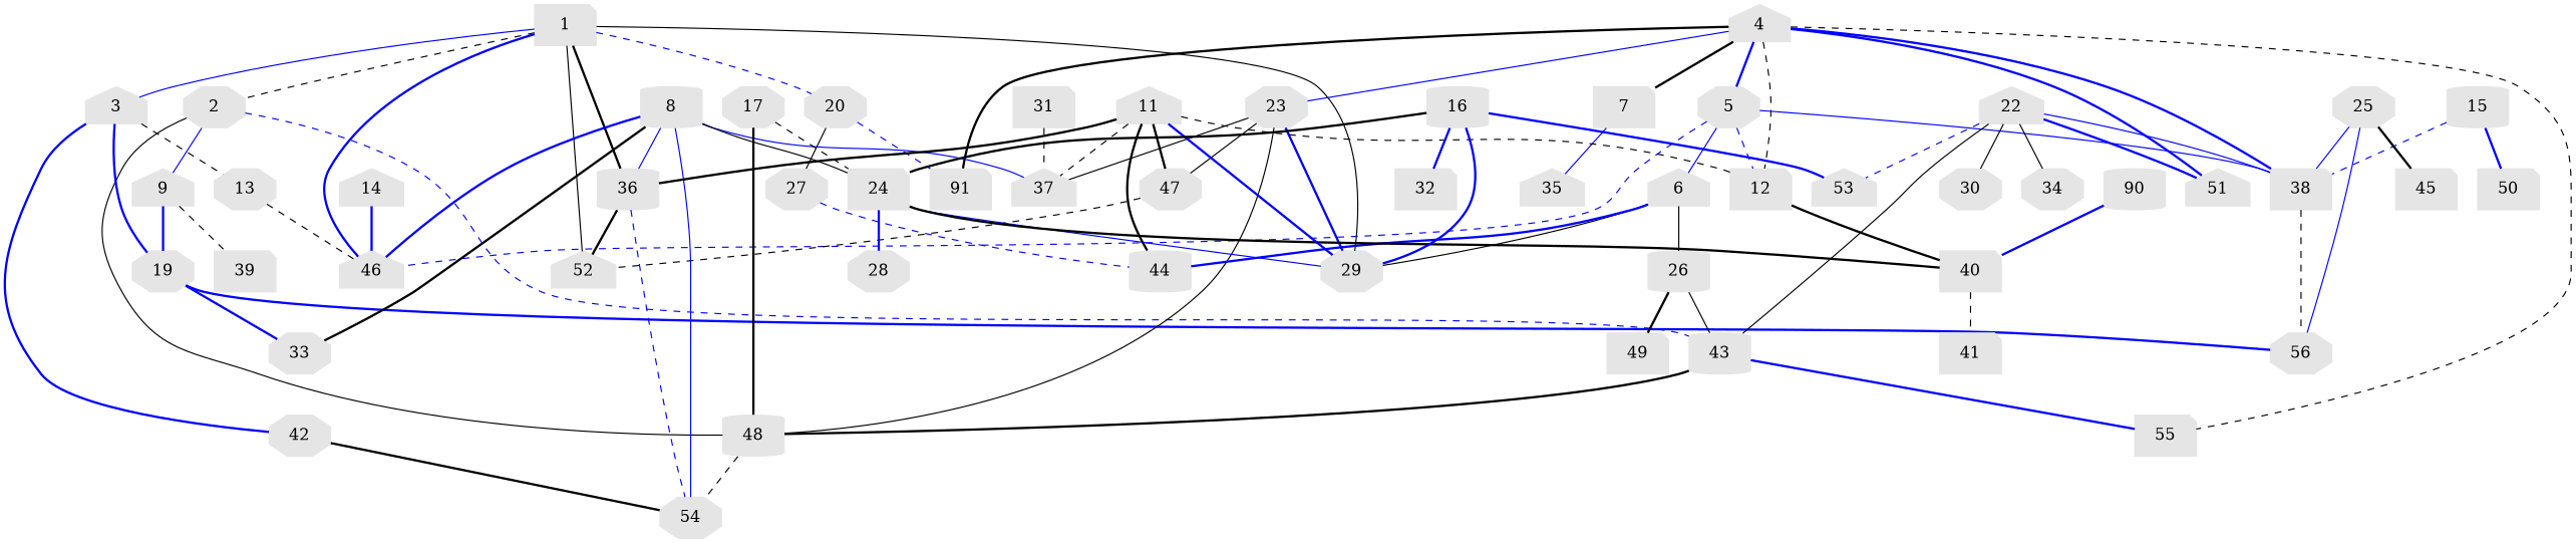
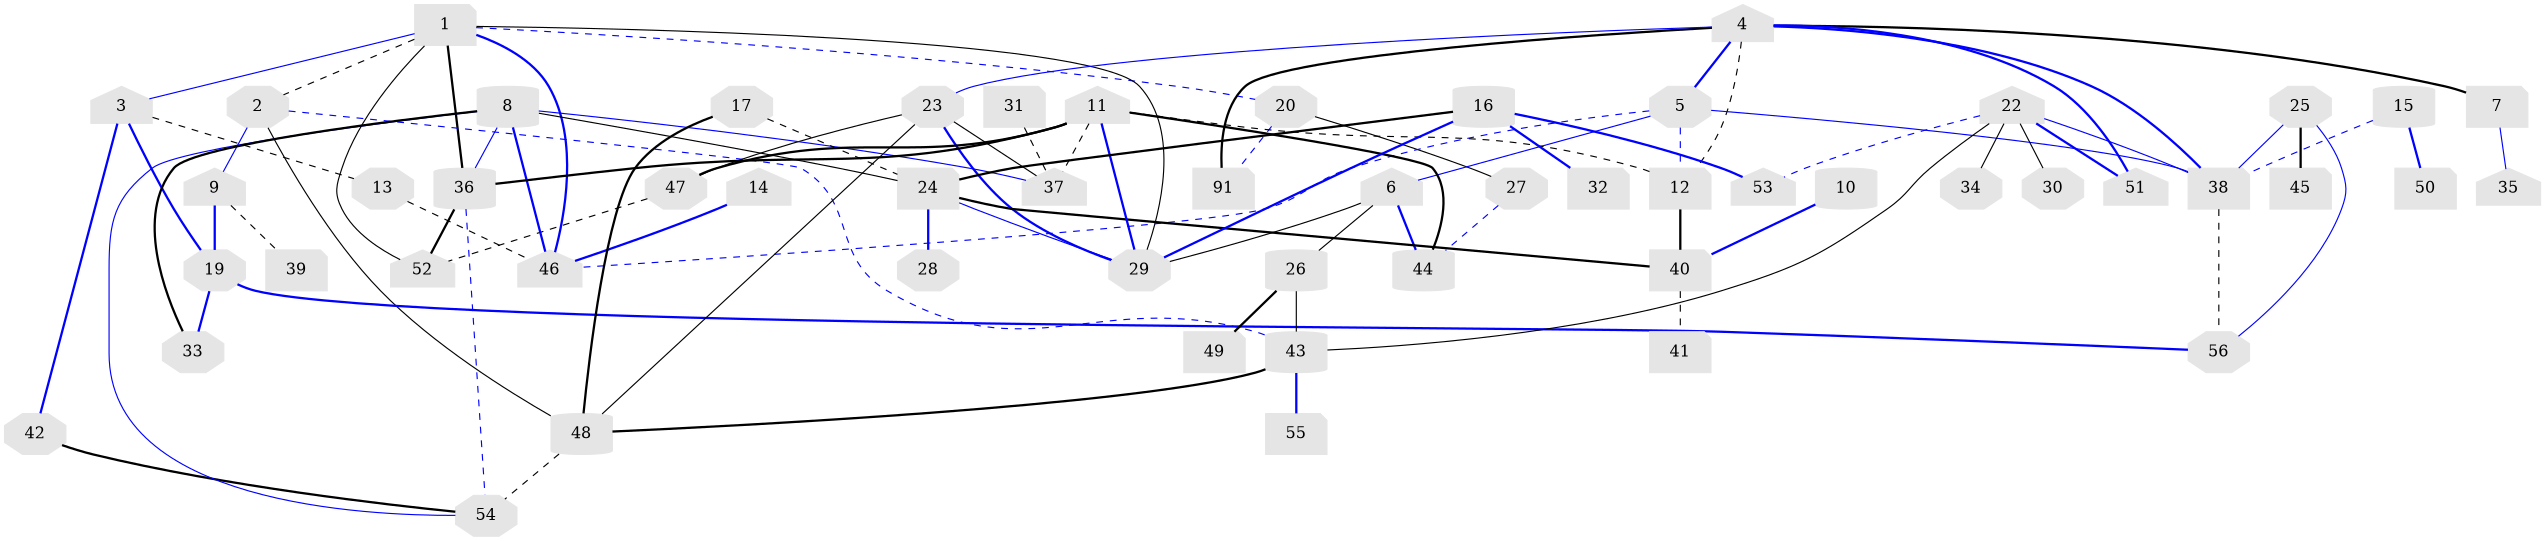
  graph {
    node [color=gray90 shape=octagon style=filled]
    edge [color=black style=bold weight=1.0]
    1 [shape=note]
    2
    3 [shape=house]
    20
    29
    36 [shape=cylinder]
    46 [shape=house]
    52 [shape=house]
    9 [shape=house]
    43 [shape=cylinder]
    48 [shape=cylinder]
    13
    19
    42
    n15 [label=91 shape=note]
    27
    54
    39 [shape=note]
    55 [shape=note]
    33
    56
    4 [shape=house]
    5
    7 [shape=note]
    12 [shape=note]
    23
    38 [shape=note]
    51 [shape=house]
    6 [shape=house]
    35 [shape=house]
    40 [shape=note]
    37 [shape=house]
    47
    26 [shape=cylinder]
    44 [shape=cylinder]
    49 [shape=note]
    8 [shape=cylinder]
    24 [shape=note]
    28
-   10 [shape=cylinder label=90]
+   10 [shape=cylinder]
    41 [shape=note]
    11 [shape=house]
    14 [shape=house]
    15 [shape=cylinder]
    50 [shape=note]
    16 [shape=cylinder]
    32 [shape=note]
    53 [shape=house]
    17
    22 [shape=house]
    30
    34
    25
    45 [shape=note]
    31 [shape=note]
    1 -- 2 [style=dashed]
    1 -- 3 [color=blue style=solid]
    1 -- 20 [color=blue style=dashed]
    1 -- 29 [style=solid]
    1 -- 36
    1 -- 46 [color=blue]
    1 -- 52 [style=solid]
    2 -- 9 [color=blue style=solid]
    2 -- 43 [color=blue style=dashed]
    2 -- 48 [style=solid]
    3 -- 13 [style=dashed]
    3 -- 19 [color=blue]
    3 -- 42 [color=blue]
    20 -- n15 [color=blue style=dashed]
    20 -- 27 [style=solid]
    36 -- 52
    36 -- 54 [color=blue style=dashed]
    9 -- 19 [color=blue]
    9 -- 39 [style=dashed]
    43 -- 48
    43 -- 55 [color=blue]
    48 -- 54 [style=dashed weight=2.0]
    13 -- 46 [style=dashed]
    19 -- 33 [color=blue]
    19 -- 56 [color=blue]
    42 -- 54
    27 -- 44 [color=blue style=dashed]
    4 -- n15 [weight=2.0]
-   4 -- 55 [style=dashed]
    4 -- 5 [color=blue]
    4 -- 7
    4 -- 12 [style=dashed]
    4 -- 23 [color=blue style=solid]
    4 -- 38 [color=blue]
    4 -- 51 [color=blue weight=2.0]
    5 -- 46 [color=blue style=dashed]
    5 -- 12 [color=blue style=dashed]
    5 -- 38 [color=blue style=solid weight=2.0]
    5 -- 6 [color=blue style=solid]
    7 -- 35 [color=blue style=solid]
    12 -- 40
    23 -- 29 [color=blue]
    23 -- 48 [style=solid]
    23 -- 37 [style=solid]
    23 -- 47 [style=solid]
    38 -- 56 [style=dashed]
    6 -- 29 [style=solid]
    6 -- 26 [style=solid]
    6 -- 44 [color=blue weight=2.0]
    40 -- 41 [style=dashed]
    47 -- 52 [style=dashed]
    26 -- 43 [style=solid]
    26 -- 49
    8 -- 36 [color=blue style=solid]
    8 -- 46 [color=blue]
    8 -- 54 [color=blue style=solid]
    8 -- 33
    8 -- 37 [color=blue style=solid]
    8 -- 24 [style=solid]
    24 -- 29 [color=blue style=solid]
    24 -- 40
    24 -- 28 [color=blue]
    10 -- 40 [color=blue]
    11 -- 29 [color=blue]
    11 -- 36
    11 -- 12 [style=dashed]
    11 -- 37 [style=dashed]
    11 -- 47
    11 -- 44
    14 -- 46 [color=blue]
    15 -- 38 [color=blue style=dashed]
    15 -- 50 [color=blue]
    16 -- 29 [color=blue]
    16 -- 24
    16 -- 32 [color=blue]
    16 -- 53 [color=blue]
    17 -- 48
    17 -- 24 [style=dashed]
    22 -- 43 [style=solid]
    22 -- 38 [color=blue style=solid]
    22 -- 51 [color=blue]
    22 -- 53 [color=blue style=dashed]
    22 -- 30 [style=solid]
    22 -- 34 [style=solid]
    25 -- 56 [color=blue style=solid]
    25 -- 38 [color=blue style=solid]
    25 -- 45
    31 -- 37 [style=dashed]
  }
